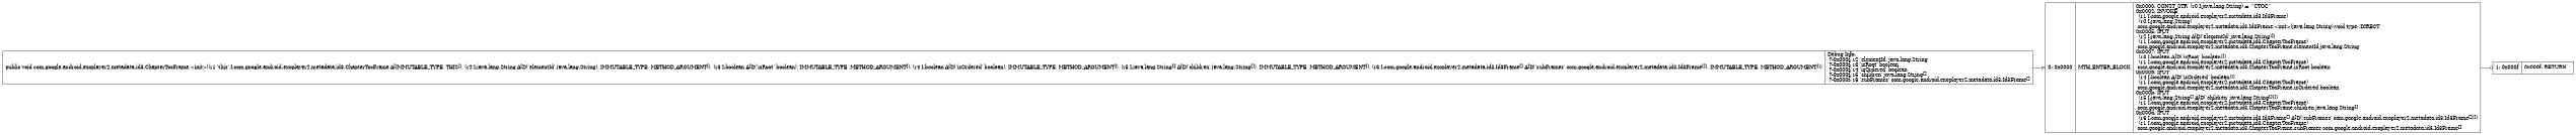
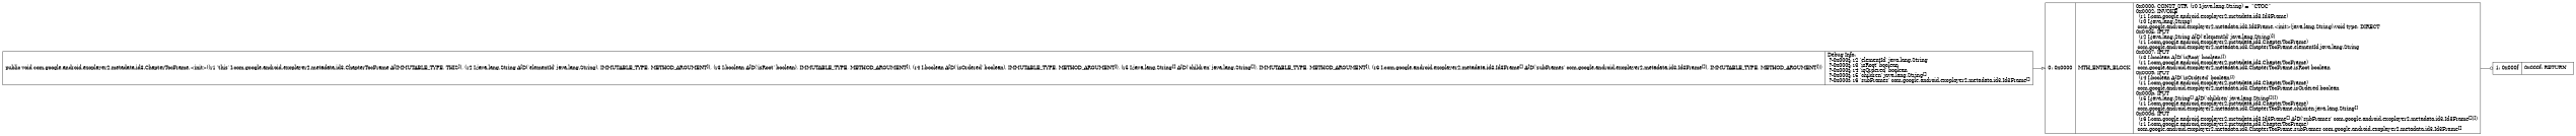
  digraph {
    rankdir=LR
    node [shape=record]
-   n1 [label="{0\:\ 0x0000|MTH_ENTER_BLOCK\l|0x0000: CONST_STR  (r0 I:java.lang.String) =  \"CTOC\" \l0x0002: INVOKE  \l  (r1 I:com.google.android.exoplayer2.metadata.id3.Id3Frame)\l  (r0 I:java.lang.String)\l com.google.android.exoplayer2.metadata.id3.Id3Frame.\<init\>(java.lang.String):void type: DIRECT \l0x0005: IPUT  \l  (r2 I:java.lang.String A[D('elementId' java.lang.String)])\l  (r1 I:com.google.android.exoplayer2.metadata.id3.ChapterTocFrame)\l com.google.android.exoplayer2.metadata.id3.ChapterTocFrame.elementId java.lang.String \l0x0007: IPUT  \l  (r3 I:boolean A[D('isRoot' boolean)])\l  (r1 I:com.google.android.exoplayer2.metadata.id3.ChapterTocFrame)\l com.google.android.exoplayer2.metadata.id3.ChapterTocFrame.isRoot boolean \l0x0009: IPUT  \l  (r4 I:boolean A[D('isOrdered' boolean)])\l  (r1 I:com.google.android.exoplayer2.metadata.id3.ChapterTocFrame)\l com.google.android.exoplayer2.metadata.id3.ChapterTocFrame.isOrdered boolean \l0x000b: IPUT  \l  (r5 I:java.lang.String[] A[D('children' java.lang.String[])])\l  (r1 I:com.google.android.exoplayer2.metadata.id3.ChapterTocFrame)\l com.google.android.exoplayer2.metadata.id3.ChapterTocFrame.children java.lang.String[] \l0x000d: IPUT  \l  (r6 I:com.google.android.exoplayer2.metadata.id3.Id3Frame[] A[D('subFrames' com.google.android.exoplayer2.metadata.id3.Id3Frame[])])\l  (r1 I:com.google.android.exoplayer2.metadata.id3.ChapterTocFrame)\l com.google.android.exoplayer2.metadata.id3.ChapterTocFrame.subFrames com.google.android.exoplayer2.metadata.id3.Id3Frame[] \l}"]
+   n1 [label="{0\:\ 0x0000|MTH_ENTER_BLOCK\l|0x0000: CONST_STR  (r0 I:java.lang.String) =  \"CTOC\" \l0x0002: INVOKE  \l  (r1 I:com.google.android.exoplayer2.metadata.id3.Id3Frame)\l  (r0 I:java.lang.String)\l com.google.android.exoplayer2.metadata.id3.Id3Frame.\<init\>(java.lang.String):void type: DIRECT \l0x0405: IPUT  \l  (r2 I:java.lang.String A[D('elementId' java.lang.String)])\l  (r1 I:com.google.android.exoplayer2.metadata.id3.ChapterTocFrame)\l com.google.android.exoplayer2.metadata.id3.ChapterTocFrame.elementId java.lang.String \l0x0007: IPUT  \l  (r3 I:boolean A[D('isRoot' boolean)])\l  (r1 I:com.google.android.exoplayer2.metadata.id3.ChapterTocFrame)\l com.google.android.exoplayer2.metadata.id3.ChapterTocFrame.isRoot boolean \l0x0009: IPUT  \l  (r4 I:boolean A[D('isOrdered' boolean)])\l  (r1 I:com.google.android.exoplayer2.metadata.id3.ChapterTocFrame)\l com.google.android.exoplayer2.metadata.id3.ChapterTocFrame.isOrdered boolean \l0x000b: IPUT  \l  (r5 I:java.lang.String[] A[D('children' java.lang.String[])])\l  (r1 I:com.google.android.exoplayer2.metadata.id3.ChapterTocFrame)\l com.google.android.exoplayer2.metadata.id3.ChapterTocFrame.children java.lang.String[] \l0x000d: IPUT  \l  (r6 I:com.google.android.exoplayer2.metadata.id3.Id3Frame[] A[D('subFrames' com.google.android.exoplayer2.metadata.id3.Id3Frame[])])\l  (r1 I:com.google.android.exoplayer2.metadata.id3.ChapterTocFrame)\l com.google.android.exoplayer2.metadata.id3.ChapterTocFrame.subFrames com.google.android.exoplayer2.metadata.id3.Id3Frame[] \l}"]
    n2 [label="{1\:\ 0x000f|0x000f: RETURN   \l}"]
    n3 [label="{public void com.google.android.exoplayer2.metadata.id3.ChapterTocFrame.\<init\>((r1 'this' I:com.google.android.exoplayer2.metadata.id3.ChapterTocFrame A[IMMUTABLE_TYPE, THIS]), (r2 I:java.lang.String A[D('elementId' java.lang.String), IMMUTABLE_TYPE, METHOD_ARGUMENT]), (r3 I:boolean A[D('isRoot' boolean), IMMUTABLE_TYPE, METHOD_ARGUMENT]), (r4 I:boolean A[D('isOrdered' boolean), IMMUTABLE_TYPE, METHOD_ARGUMENT]), (r5 I:java.lang.String[] A[D('children' java.lang.String[]), IMMUTABLE_TYPE, METHOD_ARGUMENT]), (r6 I:com.google.android.exoplayer2.metadata.id3.Id3Frame[] A[D('subFrames' com.google.android.exoplayer2.metadata.id3.Id3Frame[]), IMMUTABLE_TYPE, METHOD_ARGUMENT]))  | Debug Info:\l  ?\-0x000f: r2 'elementId' java.lang.String\l  ?\-0x000f: r3 'isRoot' boolean\l  ?\-0x000f: r4 'isOrdered' boolean\l  ?\-0x000f: r5 'children' java.lang.String[]\l  ?\-0x000f: r6 'subFrames' com.google.android.exoplayer2.metadata.id3.Id3Frame[]\l}"]
    n1 -> n2 [arrowhead=odot]
    n3 -> n1 [arrowhead=onormal]
  }
